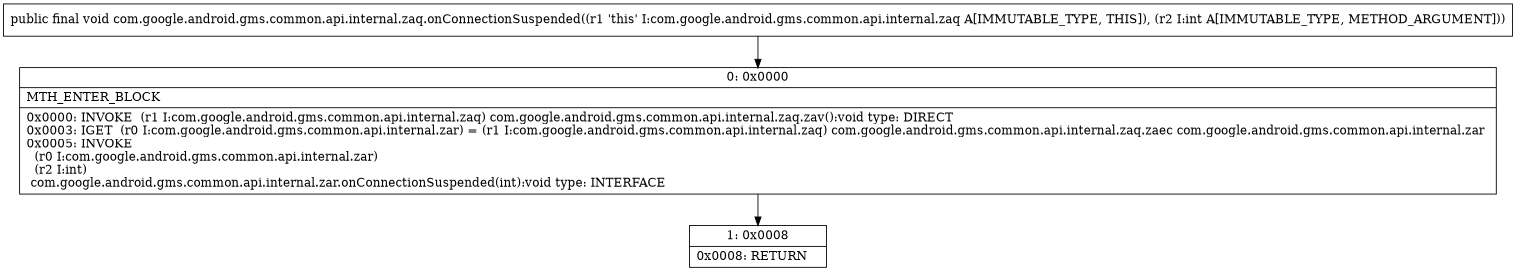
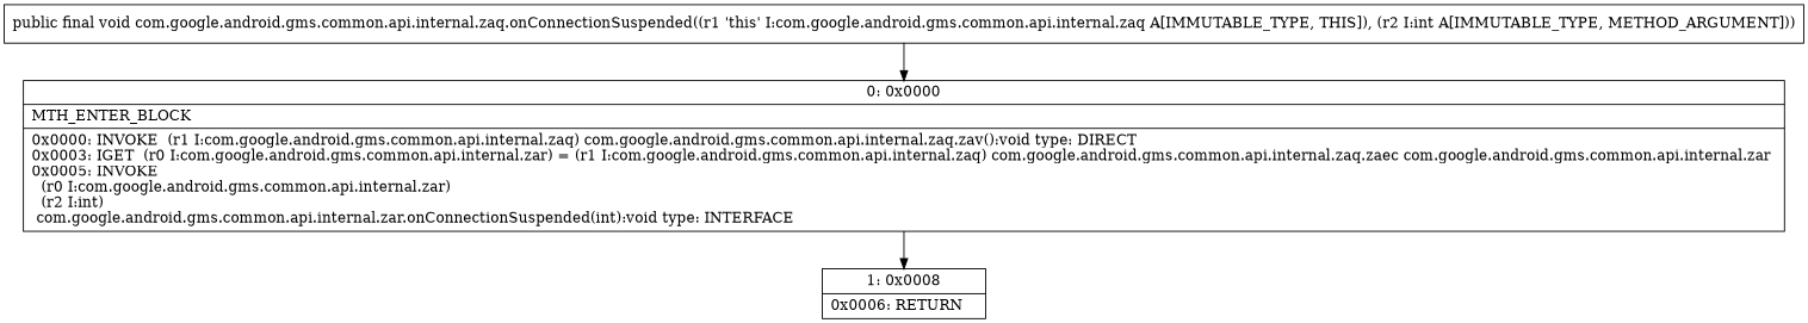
  digraph {
    node [shape=record]
    n1 [label="{0\:\ 0x0000|MTH_ENTER_BLOCK\l|0x0000: INVOKE  (r1 I:com.google.android.gms.common.api.internal.zaq) com.google.android.gms.common.api.internal.zaq.zav():void type: DIRECT \l0x0003: IGET  (r0 I:com.google.android.gms.common.api.internal.zar) = (r1 I:com.google.android.gms.common.api.internal.zaq) com.google.android.gms.common.api.internal.zaq.zaec com.google.android.gms.common.api.internal.zar \l0x0005: INVOKE  \l  (r0 I:com.google.android.gms.common.api.internal.zar)\l  (r2 I:int)\l com.google.android.gms.common.api.internal.zar.onConnectionSuspended(int):void type: INTERFACE \l}"]
-   n2 [label="{1\:\ 0x0008|0x0008: RETURN   \l}"]
+   n2 [label="{1\:\ 0x0008|0x0006: RETURN   \l}"]
    n3 [label="{public final void com.google.android.gms.common.api.internal.zaq.onConnectionSuspended((r1 'this' I:com.google.android.gms.common.api.internal.zaq A[IMMUTABLE_TYPE, THIS]), (r2 I:int A[IMMUTABLE_TYPE, METHOD_ARGUMENT])) }"]
    n1 -> n2
    n3 -> n1
  }
